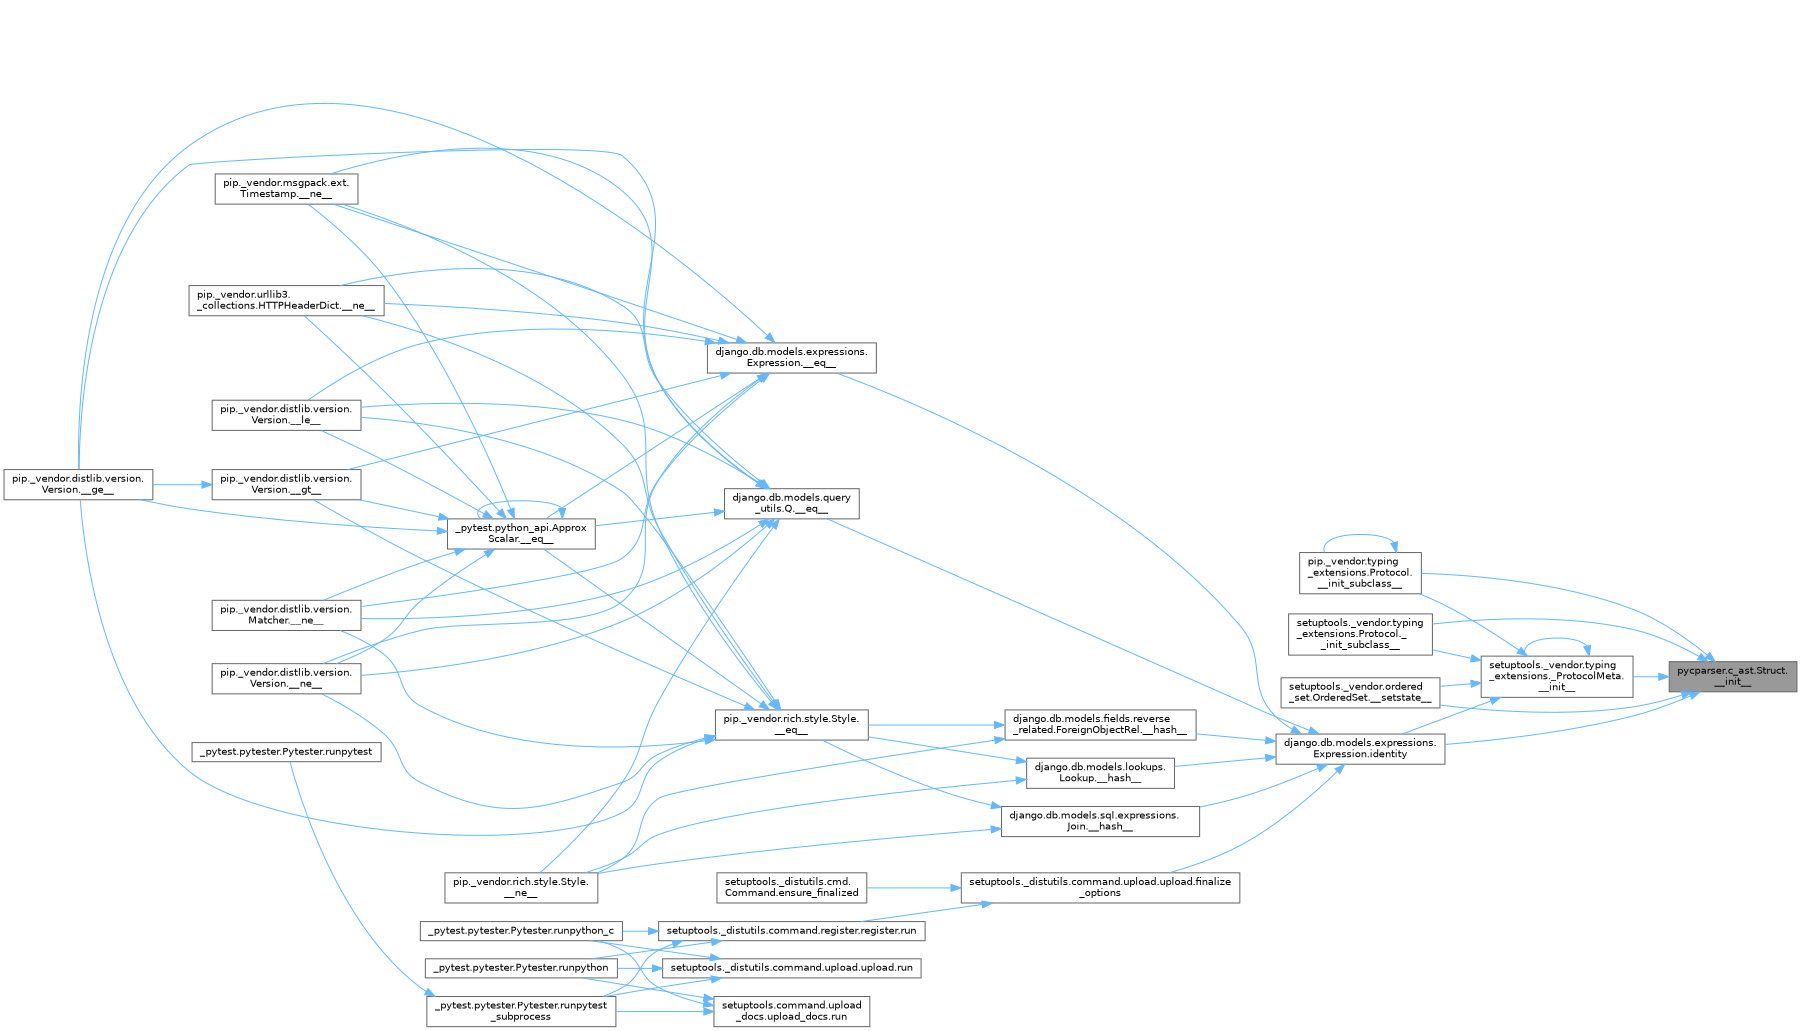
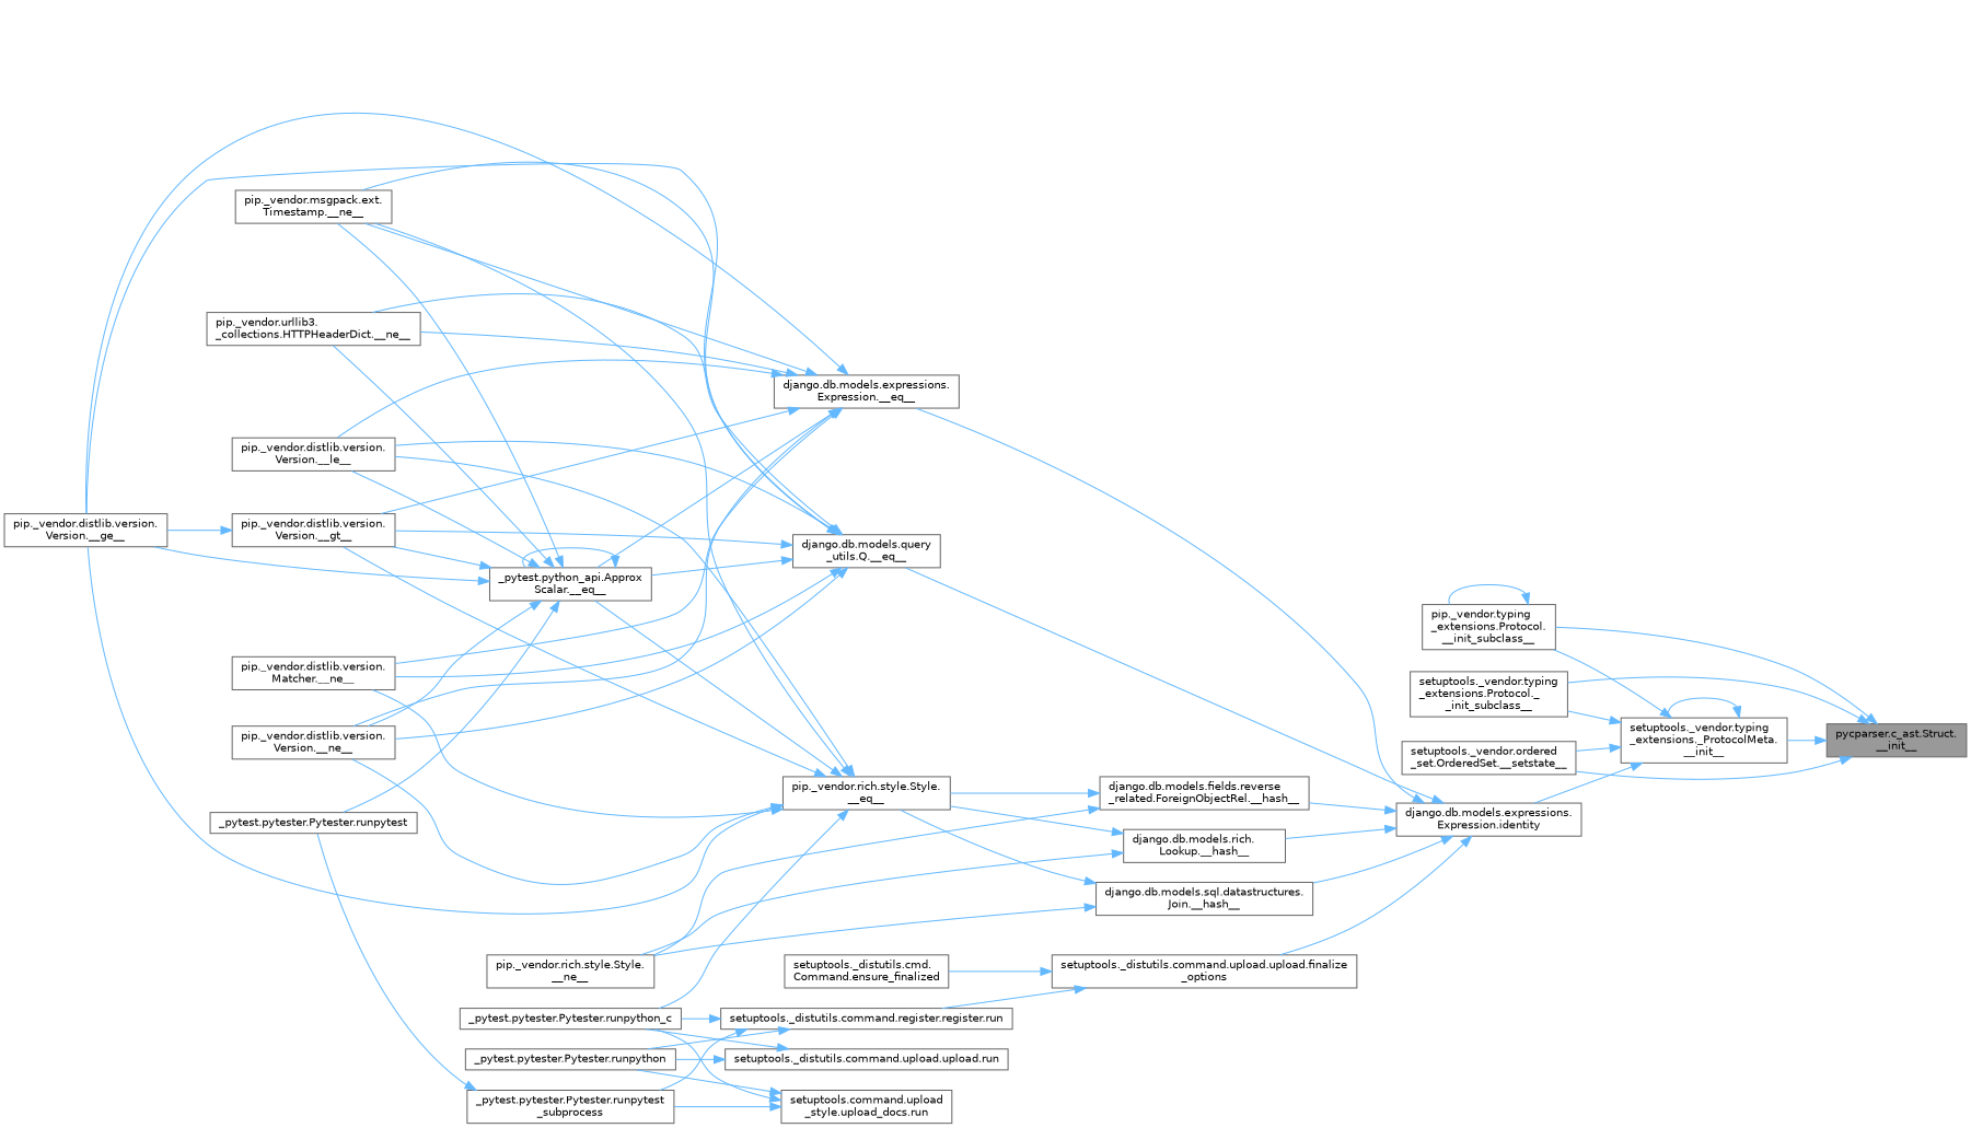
  digraph {
    rankdir=RL
    node [color=grey40 fillcolor=white fontname=Helvetica fontsize=10 shape=box style=filled]
    edge [color=steelblue1 dir=back fontname=Helvetica fontsize=10 labelfontname=Helvetica labelfontsize=10 style=solid]
    n1 [color=gray40 fillcolor=grey60 fontcolor=black height=0.2 label="pycparser.c_ast.Struct.\l__init__" width=0.4]
    n2 [height=0.2 label="setuptools._vendor.typing\l_extensions._ProtocolMeta.\l__init__" width=0.4]
    n3 [height=0.2 label="pip._vendor.typing\l_extensions.Protocol.\l__init_subclass__" width=0.4]
    n4 [height=0.2 label="setuptools._vendor.typing\l_extensions.Protocol._\l_init_subclass__" width=0.4]
    n5 [height=0.2 label="setuptools._vendor.ordered\l_set.OrderedSet.__setstate__" width=0.4]
    n6 [height=0.2 label="django.db.models.expressions.\lExpression.identity" width=0.4]
    n7 [height=0.2 label="django.db.models.expressions.\lExpression.__eq__" width=0.4]
    n8 [height=0.2 label="django.db.models.query\l_utils.Q.__eq__" width=0.4]
    n9 [height=0.2 label="django.db.models.fields.reverse\l_related.ForeignObjectRel.__hash__" width=0.4]
-   n10 [height=0.2 label="django.db.models.lookups.\lLookup.__hash__" width=0.4]
-   n11 [height=0.2 label="django.db.models.sql.expressions.\lJoin.__hash__" width=0.4]
+   n10 [height=0.2 label="django.db.models.rich.\lLookup.__hash__" width=0.4]
+   n11 [height=0.2 label="django.db.models.sql.datastructures.\lJoin.__hash__" width=0.4]
    n12 [height=0.2 label="setuptools._distutils.command.upload.upload.finalize\l_options" width=0.4]
    n13 [height=0.2 label="_pytest.python_api.Approx\lScalar.__eq__" width=0.4]
    n14 [height=0.2 label="pip._vendor.distlib.version.\lVersion.__ge__" width=0.4]
    n15 [height=0.2 label="pip._vendor.distlib.version.\lVersion.__gt__" width=0.4]
    n16 [height=0.2 label="pip._vendor.distlib.version.\lVersion.__le__" width=0.4]
    n17 [height=0.2 label="pip._vendor.distlib.version.\lMatcher.__ne__" width=0.4]
    n18 [height=0.2 label="pip._vendor.distlib.version.\lVersion.__ne__" width=0.4]
    n19 [height=0.2 label="pip._vendor.msgpack.ext.\lTimestamp.__ne__" width=0.4]
    n20 [height=0.2 label="pip._vendor.urllib3.\l_collections.HTTPHeaderDict.__ne__" width=0.4]
    n21 [height=0.2 label="pip._vendor.rich.style.Style.\l__eq__" width=0.4]
    n22 [height=0.2 label="pip._vendor.rich.style.Style.\l__ne__" width=0.4]
    n23 [height=0.2 label="setuptools._distutils.cmd.\lCommand.ensure_finalized" width=0.4]
    n24 [height=0.2 label="setuptools._distutils.command.register.register.run" width=0.4]
    n25 [height=0.2 label="_pytest.pytester.Pytester.runpytest\l_subprocess" width=0.4]
    n26 [height=0.2 label="_pytest.pytester.Pytester.runpython" width=0.4]
    n27 [height=0.2 label="_pytest.pytester.Pytester.runpython_c" width=0.4]
    n28 [height=0.2 label="_pytest.pytester.Pytester.runpytest" width=0.4]
    n29 [height=0.2 label="setuptools._distutils.command.upload.upload.run" width=0.4]
-   n30 [height=0.2 label="setuptools.command.upload\l_docs.upload_docs.run" width=0.4]
+   n30 [height=0.2 label="setuptools.command.upload\l_style.upload_docs.run" width=0.4]
    n1 -> n2
    n1 -> n3
    n1 -> n4
    n1 -> n5
-   n1 -> n6
    n2 -> n2
    n2 -> n3
    n2 -> n4
    n2 -> n5
    n2 -> n6
    n3 -> n3
    n6 -> n7
    n6 -> n8
    n6 -> n9
    n6 -> n10
    n6 -> n11
    n6 -> n12
    n7 -> n13
    n7 -> n14
    n7 -> n15
    n7 -> n16
    n7 -> n17
    n7 -> n18
    n7 -> n19
    n7 -> n20
    n8 -> n13
    n8 -> n14
-   n8 -> n22
+   n8 -> n15
    n8 -> n16
    n8 -> n17
    n8 -> n18
    n8 -> n19
    n8 -> n20
    n9 -> n21
    n9 -> n22
    n10 -> n21
    n10 -> n22
    n11 -> n21
    n11 -> n22
    n12 -> n23
    n12 -> n24
    n13 -> n13
    n13 -> n14
    n13 -> n15
    n13 -> n16
-   n13 -> n17
+   n13 -> n28
    n13 -> n18
    n13 -> n19
    n13 -> n20
    n15 -> n14
    n21 -> n13
    n21 -> n14
    n21 -> n15
    n21 -> n16
    n21 -> n17
    n21 -> n18
    n21 -> n19
-   n21 -> n20
+   n21 -> n27
    n24 -> n25
    n24 -> n26
    n24 -> n27
    n25 -> n28
-   n29 -> n25
    n29 -> n26
    n29 -> n27
    n30 -> n25
    n30 -> n26
    n30 -> n27
  }
